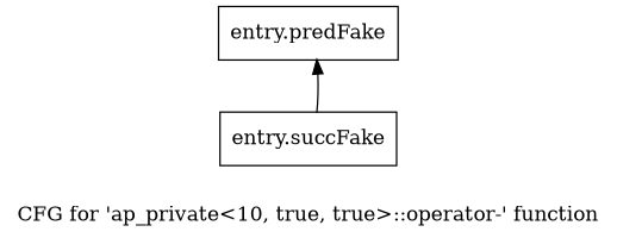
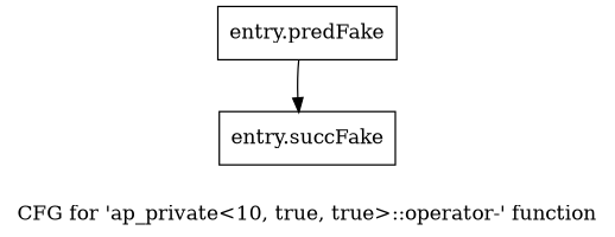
  digraph {
    label="CFG for 'ap_private\<10, true, true\>::operator-' function"
    node [shape=record]
    n1 [label="{entry.predFake}"]
    n2 [filename="/tools/Xilinx/Vitis_HLS/2022.1/include/etc/ap_private.h" label="{entry.succFake}" linenumber=1856]
-   n2 -> n1 [execusionnum=0 filename="/tools/Xilinx/Vitis_HLS/2022.1/include/etc/ap_private.h"]
+   n1 -> n2 [execusionnum=0 filename="/tools/Xilinx/Vitis_HLS/2022.1/include/etc/ap_private.h"]
  }
